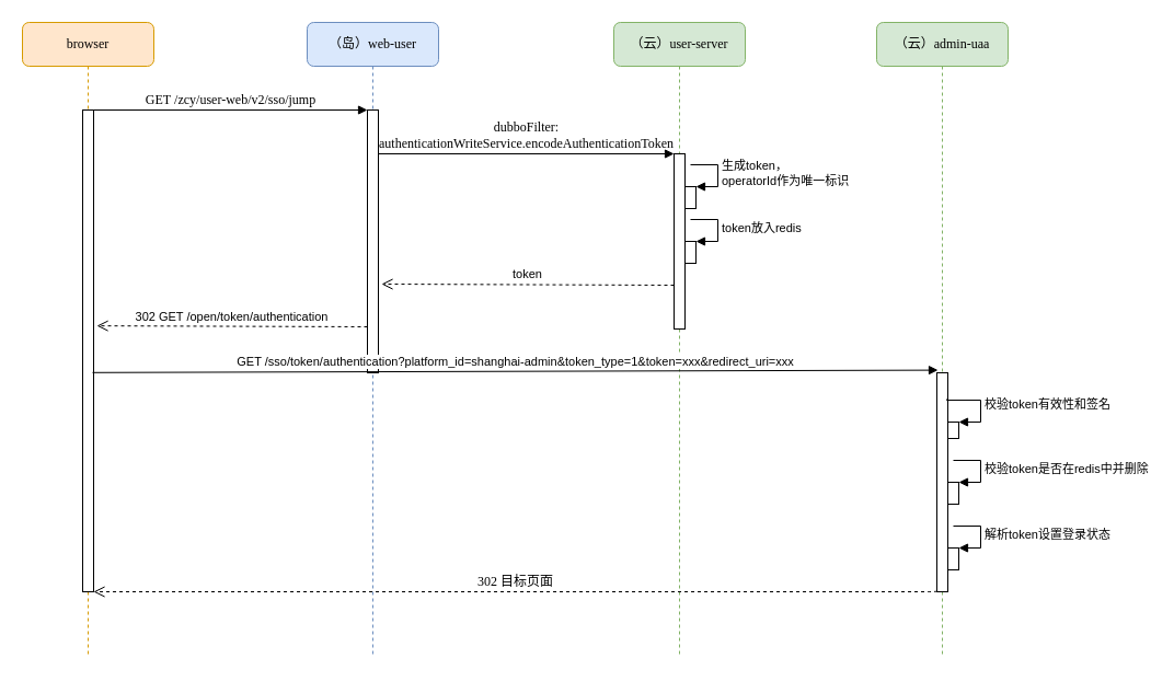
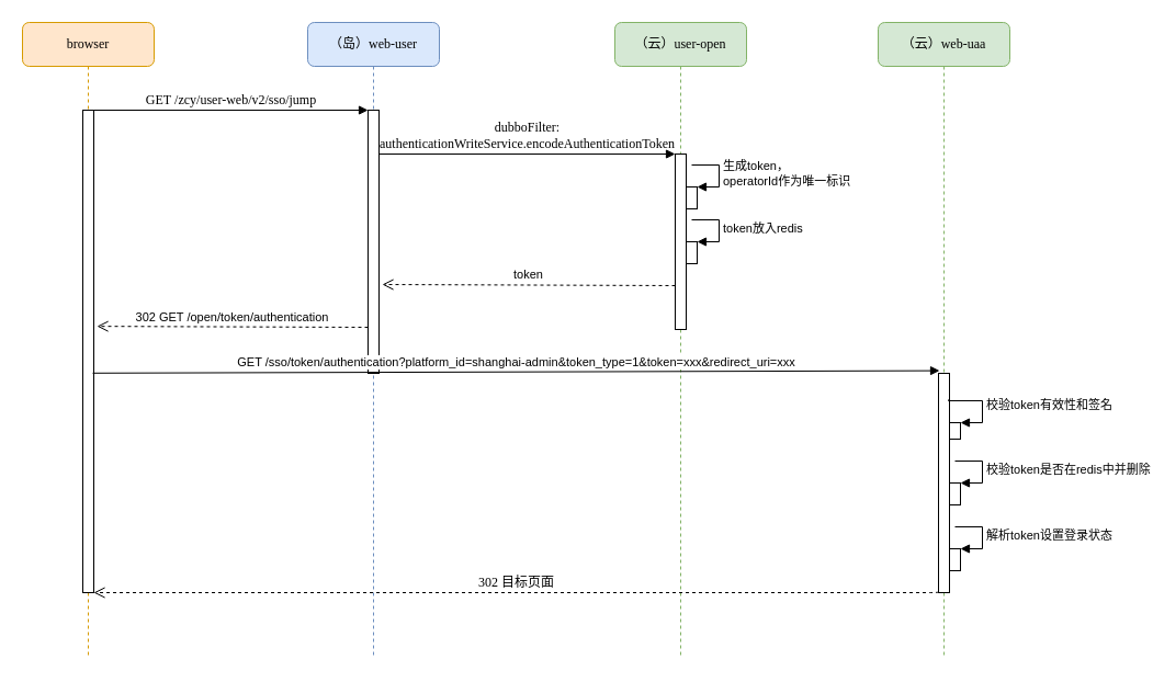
  <mxCell id="0" />
  <mxCell id="1" parent="0" />
  <mxCell id="2" value="（岛）web-user" style="shape=umlLifeline;perimeter=lifelinePerimeter;whiteSpace=wrap;html=1;container=1;collapsible=0;recursiveResize=0;outlineConnect=0;rounded=1;shadow=0;comic=0;labelBackgroundColor=none;strokeWidth=1;fontFamily=Verdana;fontSize=12;align=center;fillColor=#dae8fc;strokeColor=#6c8ebf;" parent="1" vertex="1"><mxGeometry x="280" y="20" width="120" height="580" as="geometry" /></mxCell>
  <mxCell id="3" value="" style="html=1;points=[];perimeter=orthogonalPerimeter;rounded=0;shadow=0;comic=0;labelBackgroundColor=none;strokeWidth=1;fontFamily=Verdana;fontSize=12;align=center;" parent="2" vertex="1"><mxGeometry x="55" y="80" width="10" height="240" as="geometry" /></mxCell>
- <mxCell id="4" value="（云）user-server" style="shape=umlLifeline;perimeter=lifelinePerimeter;whiteSpace=wrap;html=1;container=1;collapsible=0;recursiveResize=0;outlineConnect=0;rounded=1;shadow=0;comic=0;labelBackgroundColor=none;strokeWidth=1;fontFamily=Verdana;fontSize=12;align=center;fillColor=#d5e8d4;strokeColor=#82b366;" parent="1" vertex="1"><mxGeometry x="560" y="20" width="120" height="580" as="geometry" /></mxCell>
+ <mxCell id="4" value="（云）user-open" style="shape=umlLifeline;perimeter=lifelinePerimeter;whiteSpace=wrap;html=1;container=1;collapsible=0;recursiveResize=0;outlineConnect=0;rounded=1;shadow=0;comic=0;labelBackgroundColor=none;strokeWidth=1;fontFamily=Verdana;fontSize=12;align=center;fillColor=#d5e8d4;strokeColor=#82b366;" parent="1" vertex="1"><mxGeometry x="560" y="20" width="120" height="580" as="geometry" /></mxCell>
  <mxCell id="5" value="" style="html=1;points=[];perimeter=orthogonalPerimeter;rounded=0;shadow=0;comic=0;labelBackgroundColor=none;strokeWidth=1;fontFamily=Verdana;fontSize=12;align=center;" parent="4" vertex="1"><mxGeometry x="55" y="120" width="10" height="160" as="geometry" /></mxCell>
  <mxCell id="6" value="" style="html=1;points=[];perimeter=orthogonalPerimeter;" parent="4" vertex="1"><mxGeometry x="65" y="150" width="10" height="20" as="geometry" /></mxCell>
  <mxCell id="7" value="生成token，&lt;br&gt;operatorId作为唯一标识" style="edgeStyle=orthogonalEdgeStyle;html=1;align=left;spacingLeft=2;endArrow=block;rounded=0;entryX=1;entryY=0;" parent="4" target="6" edge="1"><mxGeometry relative="1" as="geometry"><mxPoint x="70" y="130" as="sourcePoint" /><Array as="points"><mxPoint x="95" y="130" /></Array></mxGeometry></mxCell>
  <mxCell id="8" value="" style="html=1;points=[];perimeter=orthogonalPerimeter;" parent="4" vertex="1"><mxGeometry x="65" y="200" width="10" height="20" as="geometry" /></mxCell>
  <mxCell id="9" value="token放入redis" style="edgeStyle=orthogonalEdgeStyle;html=1;align=left;spacingLeft=2;endArrow=block;rounded=0;entryX=1;entryY=0;" parent="4" target="8" edge="1"><mxGeometry relative="1" as="geometry"><mxPoint x="70" y="180" as="sourcePoint" /><Array as="points"><mxPoint x="95" y="180" /></Array></mxGeometry></mxCell>
- <mxCell id="10" value="（云）admin-uaa" style="shape=umlLifeline;perimeter=lifelinePerimeter;whiteSpace=wrap;html=1;container=1;collapsible=0;recursiveResize=0;outlineConnect=0;rounded=1;shadow=0;comic=0;labelBackgroundColor=none;strokeWidth=1;fontFamily=Verdana;fontSize=12;align=center;fillColor=#d5e8d4;strokeColor=#82b366;" parent="1" vertex="1"><mxGeometry x="800" y="20" width="120" height="580" as="geometry" /></mxCell>
+ <mxCell id="10" value="（云）web-uaa" style="shape=umlLifeline;perimeter=lifelinePerimeter;whiteSpace=wrap;html=1;container=1;collapsible=0;recursiveResize=0;outlineConnect=0;rounded=1;shadow=0;comic=0;labelBackgroundColor=none;strokeWidth=1;fontFamily=Verdana;fontSize=12;align=center;fillColor=#d5e8d4;strokeColor=#82b366;" parent="1" vertex="1"><mxGeometry x="800" y="20" width="120" height="580" as="geometry" /></mxCell>
  <mxCell id="11" value="" style="html=1;points=[];perimeter=orthogonalPerimeter;" parent="10" vertex="1"><mxGeometry x="65" y="420" width="10" height="20" as="geometry" /></mxCell>
  <mxCell id="12" value="browser" style="shape=umlLifeline;perimeter=lifelinePerimeter;whiteSpace=wrap;html=1;container=1;collapsible=0;recursiveResize=0;outlineConnect=0;rounded=1;shadow=0;comic=0;labelBackgroundColor=none;strokeWidth=1;fontFamily=Verdana;fontSize=12;align=center;fillColor=#ffe6cc;strokeColor=#d79b00;" parent="1" vertex="1"><mxGeometry x="20" y="20" width="120" height="580" as="geometry" /></mxCell>
  <mxCell id="13" value="" style="html=1;points=[];perimeter=orthogonalPerimeter;rounded=0;shadow=0;comic=0;labelBackgroundColor=none;strokeWidth=1;fontFamily=Verdana;fontSize=12;align=center;" parent="12" vertex="1"><mxGeometry x="55" y="80" width="10" height="440" as="geometry" /></mxCell>
  <mxCell id="14" value="302 目标页面" style="html=1;verticalAlign=bottom;endArrow=open;dashed=1;endSize=8;labelBackgroundColor=none;fontFamily=Verdana;fontSize=12;edgeStyle=elbowEdgeStyle;elbow=vertical;exitX=0;exitY=0.995;exitDx=0;exitDy=0;exitPerimeter=0;" parent="1" source="19" target="13" edge="1"><mxGeometry relative="1" as="geometry"><mxPoint x="840" y="566" as="targetPoint" /><Array as="points"><mxPoint x="610" y="540" /></Array><mxPoint x="850" y="540" as="sourcePoint" /></mxGeometry></mxCell>
  <mxCell id="15" value="GET&amp;nbsp;/zcy/user-web/v2/sso/jump" style="html=1;verticalAlign=bottom;endArrow=block;entryX=0;entryY=0;labelBackgroundColor=none;fontFamily=Verdana;fontSize=12;edgeStyle=elbowEdgeStyle;elbow=vertical;" parent="1" source="13" target="3" edge="1"><mxGeometry relative="1" as="geometry"><mxPoint x="260" y="130" as="sourcePoint" /></mxGeometry></mxCell>
  <mxCell id="16" value="dubboFilter:&lt;br&gt;authenticationWriteService.encodeAuthenticationToken" style="html=1;verticalAlign=bottom;endArrow=block;entryX=0;entryY=0;labelBackgroundColor=none;fontFamily=Verdana;fontSize=12;edgeStyle=elbowEdgeStyle;elbow=vertical;" parent="1" source="3" target="5" edge="1"><mxGeometry relative="1" as="geometry"><mxPoint x="410" y="140" as="sourcePoint" /></mxGeometry></mxCell>
  <mxCell id="17" value="token" style="html=1;verticalAlign=bottom;endArrow=open;dashed=1;endSize=8;exitX=0;exitY=0.75;exitDx=0;exitDy=0;exitPerimeter=0;" parent="1" source="5" edge="1"><mxGeometry relative="1" as="geometry"><mxPoint x="610" y="259" as="sourcePoint" /><mxPoint x="348" y="259" as="targetPoint" /></mxGeometry></mxCell>
  <mxCell id="18" value="302 GET /open/token/authentication" style="html=1;verticalAlign=bottom;endArrow=open;dashed=1;endSize=8;exitX=0;exitY=0.825;exitDx=0;exitDy=0;exitPerimeter=0;entryX=1.3;entryY=0.448;entryDx=0;entryDy=0;entryPerimeter=0;" parent="1" source="3" target="13" edge="1"><mxGeometry relative="1" as="geometry"><mxPoint x="310" y="300" as="sourcePoint" /><mxPoint x="150" y="298" as="targetPoint" /></mxGeometry></mxCell>
  <mxCell id="19" value="" style="html=1;points=[];perimeter=orthogonalPerimeter;" parent="1" vertex="1"><mxGeometry x="855" y="340" width="10" height="200" as="geometry" /></mxCell>
  <mxCell id="20" value="GET /sso/token/authentication?platform_id=shanghai-admin&amp;amp;token_type=1&amp;amp;token=xxx&amp;amp;redirect_uri=xxx" style="html=1;verticalAlign=bottom;endArrow=block;exitX=0.9;exitY=0.545;exitDx=0;exitDy=0;exitPerimeter=0;entryX=0.1;entryY=-0.012;entryDx=0;entryDy=0;entryPerimeter=0;" parent="1" source="13" target="19" edge="1"><mxGeometry width="80" relative="1" as="geometry"><mxPoint x="230" y="380" as="sourcePoint" /><mxPoint x="850" y="340" as="targetPoint" /></mxGeometry></mxCell>
  <mxCell id="21" value="" style="html=1;points=[];perimeter=orthogonalPerimeter;" parent="1" vertex="1"><mxGeometry x="865" y="385" width="10" height="15" as="geometry" /></mxCell>
  <mxCell id="22" value="校验token有效性和签名" style="edgeStyle=orthogonalEdgeStyle;html=1;align=left;spacingLeft=2;endArrow=block;rounded=0;entryX=1;entryY=0;exitX=0.9;exitY=0.12;exitDx=0;exitDy=0;exitPerimeter=0;" parent="1" source="19" target="21" edge="1"><mxGeometry relative="1" as="geometry"><mxPoint x="870" y="365" as="sourcePoint" /><Array as="points"><mxPoint x="864" y="365" /><mxPoint x="895" y="365" /><mxPoint x="895" y="385" /></Array></mxGeometry></mxCell>
  <mxCell id="23" value="" style="html=1;points=[];perimeter=orthogonalPerimeter;" parent="1" vertex="1"><mxGeometry x="865" y="500" width="10" height="20" as="geometry" /></mxCell>
  <mxCell id="24" value="解析token设置登录状态" style="edgeStyle=orthogonalEdgeStyle;html=1;align=left;spacingLeft=2;endArrow=block;rounded=0;entryX=1;entryY=0;" parent="1" target="23" edge="1"><mxGeometry relative="1" as="geometry"><mxPoint x="870" y="480" as="sourcePoint" /><Array as="points"><mxPoint x="895" y="480" /></Array></mxGeometry></mxCell>
  <mxCell id="25" value="校验token是否在redis中并删除" style="edgeStyle=orthogonalEdgeStyle;html=1;align=left;spacingLeft=2;endArrow=block;rounded=0;entryX=1;entryY=0;" parent="1" target="11" edge="1"><mxGeometry relative="1" as="geometry"><mxPoint x="870" y="420" as="sourcePoint" /><Array as="points"><mxPoint x="895" y="420" /><mxPoint x="895" y="440" /></Array></mxGeometry></mxCell>
